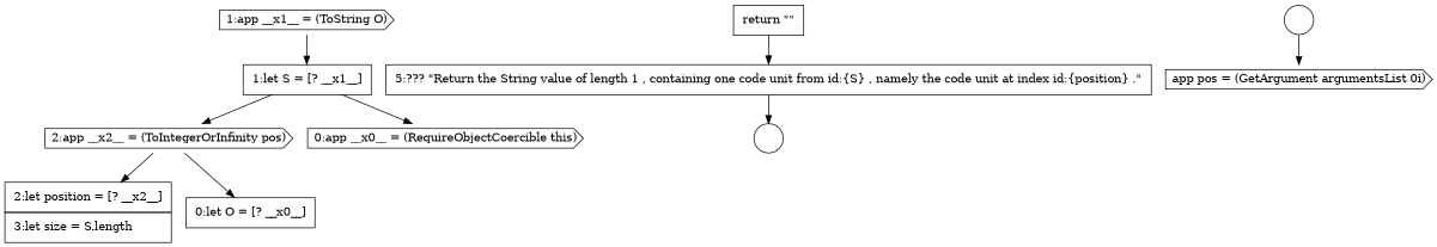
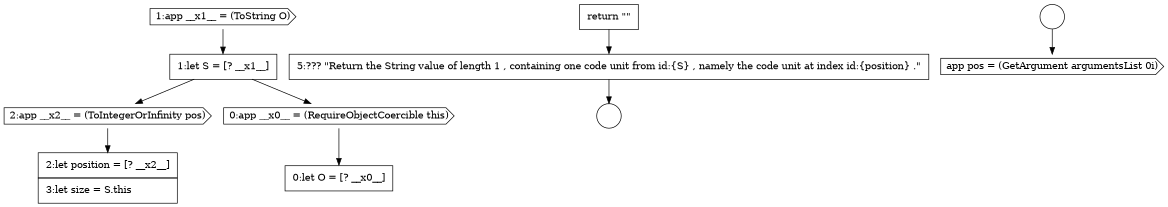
  digraph {
    node [color=black fillcolor=white shape=none style=filled]
    edge [color=black]
-   n1 [label=<<font color="black">     <table border="0" cellborder="1" cellspacing="0" cellpadding="10">       <tr><td align="left">2:let position = [? __x2__]</td></tr>       <tr><td align="left">3:let size = S.length</td></tr>     </table>   </font>> margin=0]
+   n1 [label=<<font color="black">     <table border="0" cellborder="1" cellspacing="0" cellpadding="10">       <tr><td align="left">2:let position = [? __x2__]</td></tr>       <tr><td align="left">3:let size = S.this</td></tr>     </table>   </font>> margin=0]
    n2 [label=" " shape=circle]
    n3 [label=<<font color="black">1:app __x1__ = (ToString O)</font>> shape=cds]
    n4 [label=<<font color="black">     <table border="0" cellborder="1" cellspacing="0" cellpadding="10">       <tr><td align="left">1:let S = [? __x1__]</td></tr>     </table>   </font>> margin=0]
    n5 [label=<<font color="black">2:app __x2__ = (ToIntegerOrInfinity pos)</font>> shape=cds]
    n6 [label=<<font color="black">0:app __x0__ = (RequireObjectCoercible this)</font>> shape=cds]
    n7 [label=" " shape=circle]
    n8 [label=<<font color="black">app pos = (GetArgument argumentsList 0i)</font>> shape=cds]
    n9 [label=<<font color="black">     <table border="0" cellborder="1" cellspacing="0" cellpadding="10">       <tr><td align="left">0:let O = [? __x0__]</td></tr>     </table>   </font>> margin=0]
    n10 [label=<<font color="black">     <table border="0" cellborder="1" cellspacing="0" cellpadding="10">       <tr><td align="left">5:??? &quot;Return the String value of length 1 , containing one code unit from id:{S} , namely the code unit at index id:{position} .&quot;</td></tr>     </table>   </font>> margin=0]
    n11 [label=<<font color="black">     <table border="0" cellborder="1" cellspacing="0" cellpadding="10">       <tr><td align="left">return &quot;&quot;</td></tr>     </table>   </font>> margin=0]
    n3 -> n4
    n4 -> n5
    n4 -> n6
    n5 -> n1
-   n5 -> n9
+   n6 -> n9
    n7 -> n8
    n10 -> n2
    n11 -> n10
  }
